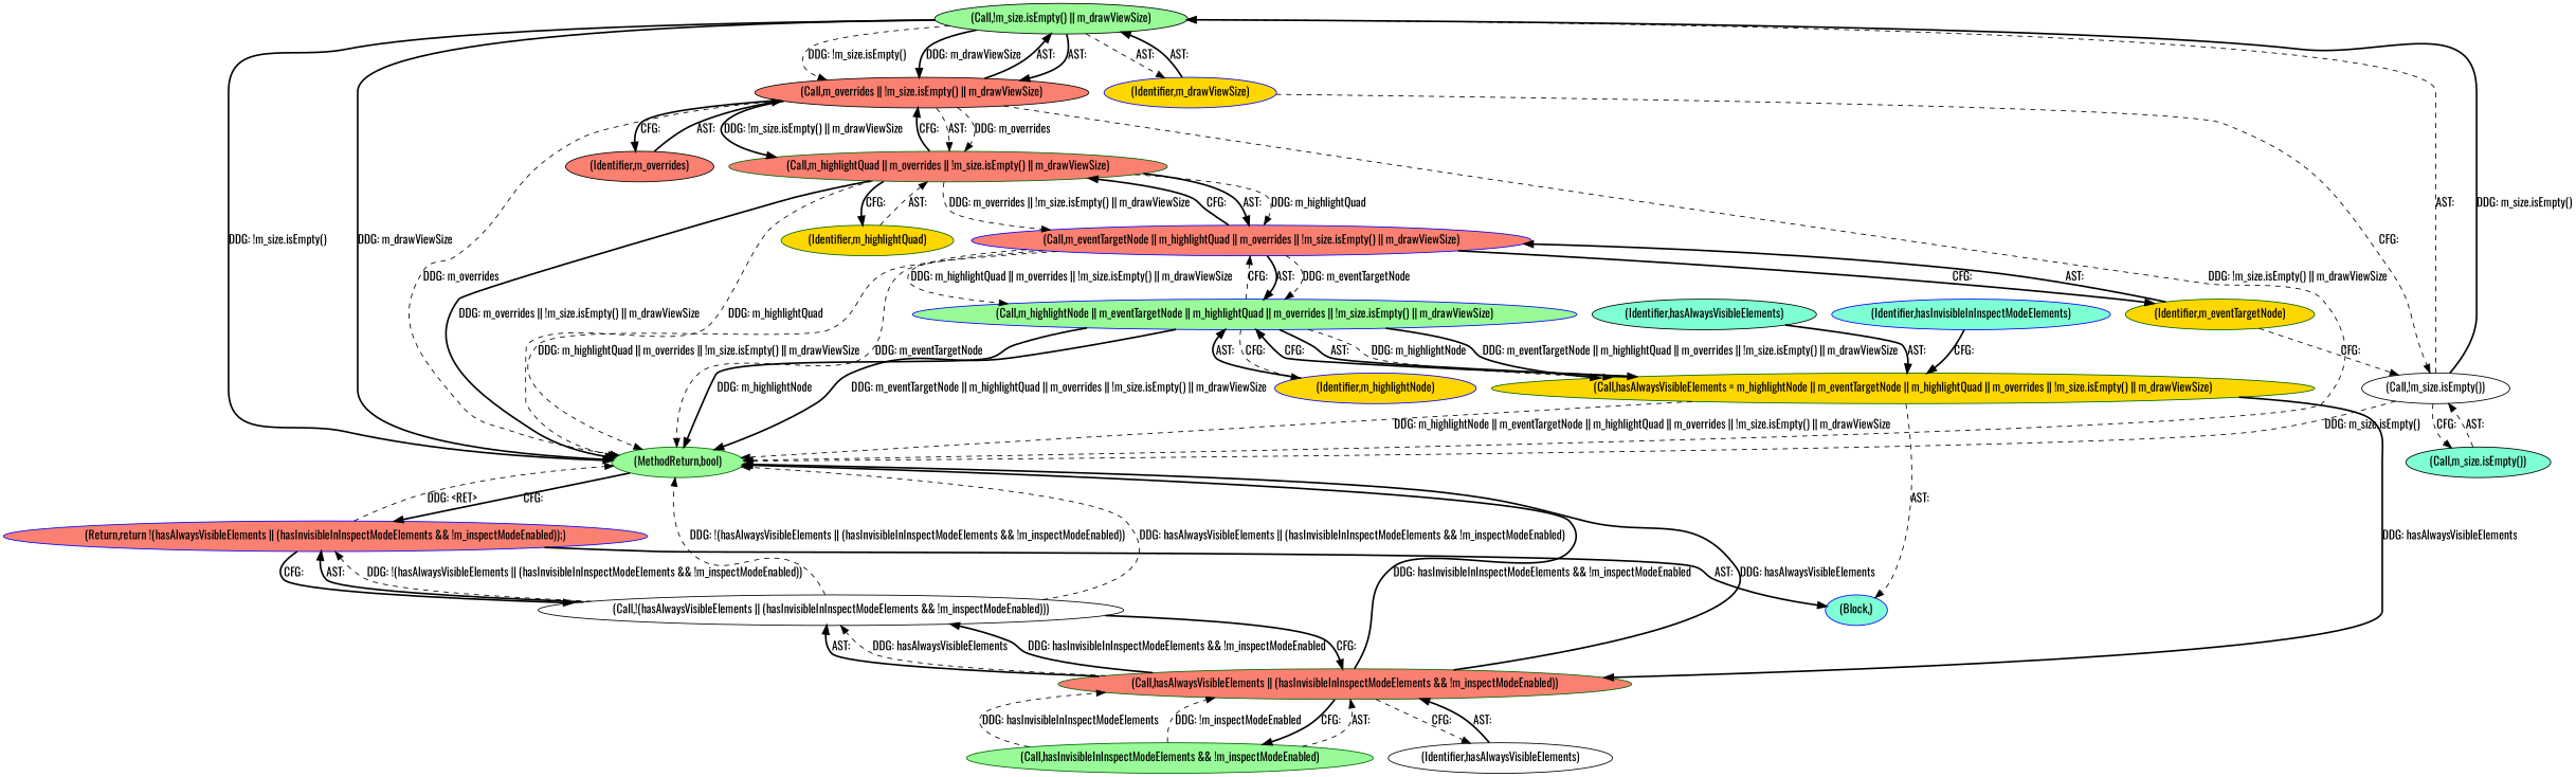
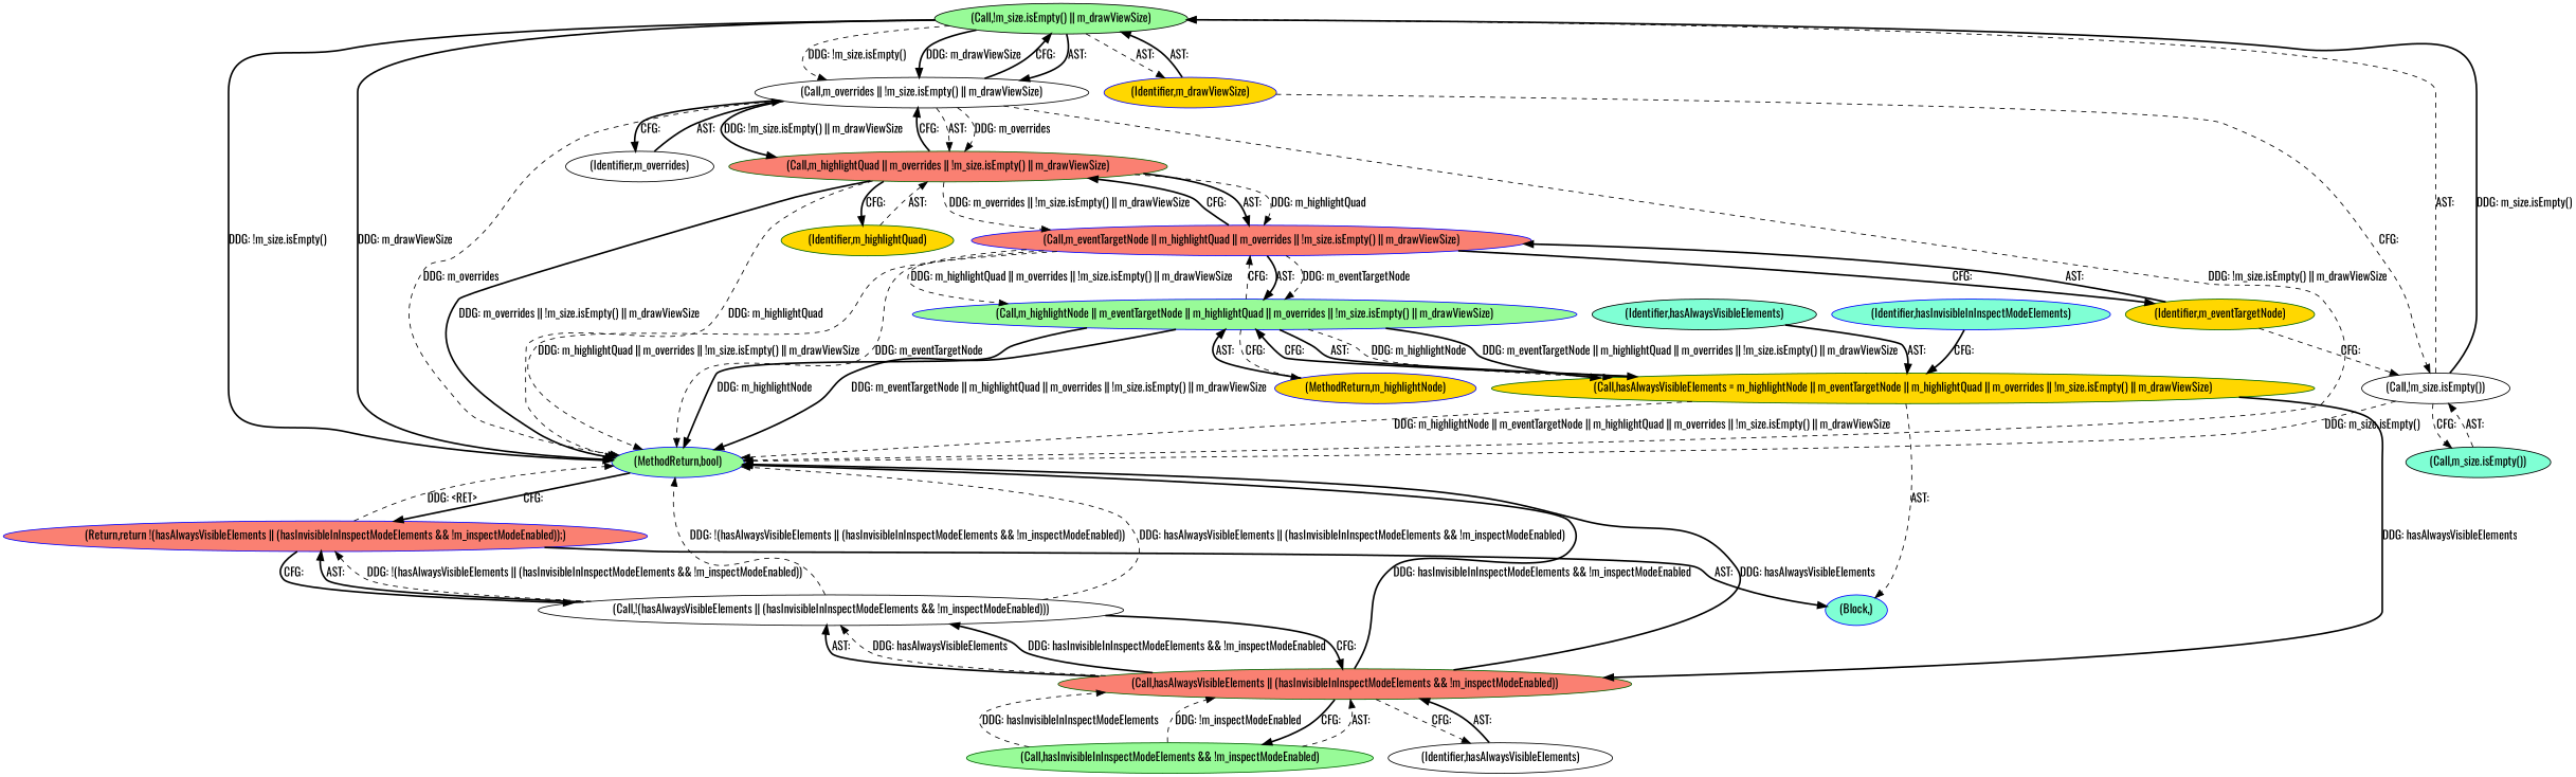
  digraph {
    fontname=Oswald
    node [color=black fillcolor=salmon fontname=Oswald style=filled]
    edge [fontname=Oswald style=bold]
    n1 [fillcolor=palegreen label="(Call,!m_size.isEmpty() || m_drawViewSize)"]
-   n2 [label="(Call,m_overrides || !m_size.isEmpty() || m_drawViewSize)"]
+   n2 [fillcolor=white label="(Call,m_overrides || !m_size.isEmpty() || m_drawViewSize)"]
    n3 [color=blue fillcolor=gold label="(Identifier,m_drawViewSize)"]
-   n4 [color=darkgreen fillcolor=palegreen label="(MethodReturn,bool)"]
+   n4 [color=blue fillcolor=palegreen label="(MethodReturn,bool)"]
    n5 [fillcolor=white label="(Call,!m_size.isEmpty())"]
    n6 [fillcolor=aquamarine label="(Call,m_size.isEmpty())"]
    n7 [color=darkgreen label="(Call,m_highlightQuad || m_overrides || !m_size.isEmpty() || m_drawViewSize)"]
-   n8 [label="(Identifier,m_overrides)"]
+   n8 [fillcolor=white label="(Identifier,m_overrides)"]
    n9 [color=blue label="(Return,return !(hasAlwaysVisibleElements || (hasInvisibleInInspectModeElements && !m_inspectModeEnabled));)"]
    n10 [color=blue label="(Call,m_eventTargetNode || m_highlightQuad || m_overrides || !m_size.isEmpty() || m_drawViewSize)"]
    n11 [color=darkgreen fillcolor=gold label="(Identifier,m_highlightQuad)"]
    n12 [color=blue fillcolor=palegreen label="(Call,m_highlightNode || m_eventTargetNode || m_highlightQuad || m_overrides || !m_size.isEmpty() || m_drawViewSize)"]
    n13 [color=darkgreen fillcolor=gold label="(Identifier,m_eventTargetNode)"]
    n14 [color=darkgreen fillcolor=gold label="(Call,hasAlwaysVisibleElements = m_highlightNode || m_eventTargetNode || m_highlightQuad || m_overrides || !m_size.isEmpty() || m_drawViewSize)"]
-   n15 [color=blue fillcolor=gold label="(Identifier,m_highlightNode)"]
+   n15 [color=blue fillcolor=gold label="(MethodReturn,m_highlightNode)"]
    n16 [color=darkgreen label="(Call,hasAlwaysVisibleElements || (hasInvisibleInInspectModeElements && !m_inspectModeEnabled))"]
    n17 [color=blue fillcolor=aquamarine label="(Block,)"]
    n18 [fillcolor=white label="(Call,!(hasAlwaysVisibleElements || (hasInvisibleInInspectModeElements && !m_inspectModeEnabled)))"]
    n19 [color=darkgreen fillcolor=palegreen label="(Call,hasInvisibleInInspectModeElements && !m_inspectModeEnabled)"]
    n20 [fillcolor=white label="(Identifier,hasAlwaysVisibleElements)"]
    n21 [fillcolor=aquamarine label="(Identifier,hasAlwaysVisibleElements)"]
    n22 [color=blue fillcolor=aquamarine label="(Identifier,hasInvisibleInInspectModeElements)"]
    n1 -> n2 [label="AST: "]
    n1 -> n2 [label="DDG: !m_size.isEmpty()" style=dashed]
    n1 -> n2 [label="DDG: m_drawViewSize"]
    n1 -> n3 [label="AST: " style=dashed]
    n1 -> n4 [label="DDG: !m_size.isEmpty()"]
    n1 -> n4 [label="DDG: m_drawViewSize"]
-   n2 -> n1 [label="AST: "]
+   n2 -> n1 [label="CFG: "]
    n2 -> n4 [label="DDG: m_overrides" style=dashed]
    n2 -> n4 [label="DDG: !m_size.isEmpty() || m_drawViewSize" style=dashed]
    n2 -> n7 [label="AST: " style=dashed]
    n2 -> n7 [label="DDG: m_overrides" style=dashed]
    n2 -> n7 [label="DDG: !m_size.isEmpty() || m_drawViewSize"]
    n2 -> n8 [label="CFG: "]
    n3 -> n1 [label="AST: "]
    n3 -> n5 [label="CFG: " style=dashed]
    n4 -> n9 [label="CFG: "]
    n5 -> n1 [label="AST: " style=dashed]
    n5 -> n1 [label="DDG: m_size.isEmpty()"]
    n5 -> n4 [label="DDG: m_size.isEmpty()" style=dashed]
    n5 -> n6 [label="CFG: " style=dashed]
    n6 -> n5 [label="AST: " style=dashed]
    n7 -> n2 [label="CFG: "]
    n7 -> n4 [label="DDG: m_highlightQuad" style=dashed]
    n7 -> n4 [label="DDG: m_overrides || !m_size.isEmpty() || m_drawViewSize"]
    n7 -> n10 [label="AST: "]
    n7 -> n10 [label="DDG: m_highlightQuad" style=dashed]
    n7 -> n10 [label="DDG: m_overrides || !m_size.isEmpty() || m_drawViewSize" style=dashed]
    n7 -> n11 [label="CFG: "]
    n8 -> n2 [label="AST: "]
    n9 -> n4 [label="DDG: <RET>" style=dashed]
    n9 -> n17 [label="AST: "]
    n9 -> n18 [label="CFG: "]
    n10 -> n4 [label="DDG: m_eventTargetNode" style=dashed]
    n10 -> n4 [label="DDG: m_highlightQuad || m_overrides || !m_size.isEmpty() || m_drawViewSize" style=dashed]
    n10 -> n7 [label="CFG: "]
    n10 -> n12 [label="AST: "]
    n10 -> n12 [label="DDG: m_eventTargetNode" style=dashed]
    n10 -> n12 [label="DDG: m_highlightQuad || m_overrides || !m_size.isEmpty() || m_drawViewSize" style=dashed]
    n10 -> n13 [label="CFG: "]
    n11 -> n7 [label="AST: " style=dashed]
    n12 -> n4 [label="DDG: m_eventTargetNode || m_highlightQuad || m_overrides || !m_size.isEmpty() || m_drawViewSize"]
    n12 -> n4 [label="DDG: m_highlightNode"]
    n12 -> n10 [label="CFG: " style=dashed]
    n12 -> n14 [label="AST: "]
    n12 -> n14 [label="DDG: m_highlightNode" style=dashed]
    n12 -> n14 [label="DDG: m_eventTargetNode || m_highlightQuad || m_overrides || !m_size.isEmpty() || m_drawViewSize"]
    n12 -> n15 [label="CFG: " style=dashed]
    n13 -> n5 [label="CFG: " style=dashed]
    n13 -> n10 [label="AST: "]
    n14 -> n4 [label="DDG: m_highlightNode || m_eventTargetNode || m_highlightQuad || m_overrides || !m_size.isEmpty() || m_drawViewSize" style=dashed]
    n14 -> n12 [label="CFG: "]
    n14 -> n16 [label="DDG: hasAlwaysVisibleElements"]
    n14 -> n17 [label="AST: " style=dashed]
    n15 -> n12 [label="AST: "]
    n16 -> n4 [label="DDG: hasInvisibleInInspectModeElements && !m_inspectModeEnabled"]
    n16 -> n4 [label="DDG: hasAlwaysVisibleElements"]
    n16 -> n18 [label="AST: "]
    n16 -> n18 [label="DDG: hasAlwaysVisibleElements" style=dashed]
    n16 -> n18 [label="DDG: hasInvisibleInInspectModeElements && !m_inspectModeEnabled"]
    n16 -> n19 [label="CFG: "]
    n16 -> n20 [label="CFG: " style=dashed]
    n18 -> n4 [label="DDG: !(hasAlwaysVisibleElements || (hasInvisibleInInspectModeElements && !m_inspectModeEnabled))" style=dashed]
    n18 -> n4 [label="DDG: hasAlwaysVisibleElements || (hasInvisibleInInspectModeElements && !m_inspectModeEnabled)" style=dashed]
    n18 -> n9 [label="AST: "]
    n18 -> n9 [label="DDG: !(hasAlwaysVisibleElements || (hasInvisibleInInspectModeElements && !m_inspectModeEnabled))" style=dashed]
    n18 -> n16 [label="CFG: "]
    n19 -> n16 [label="AST: " style=dashed]
    n19 -> n16 [label="DDG: hasInvisibleInInspectModeElements" style=dashed]
    n19 -> n16 [label="DDG: !m_inspectModeEnabled" style=dashed]
    n20 -> n16 [label="AST: "]
    n21 -> n14 [label="AST: "]
    n22 -> n14 [label="CFG: "]
  }
